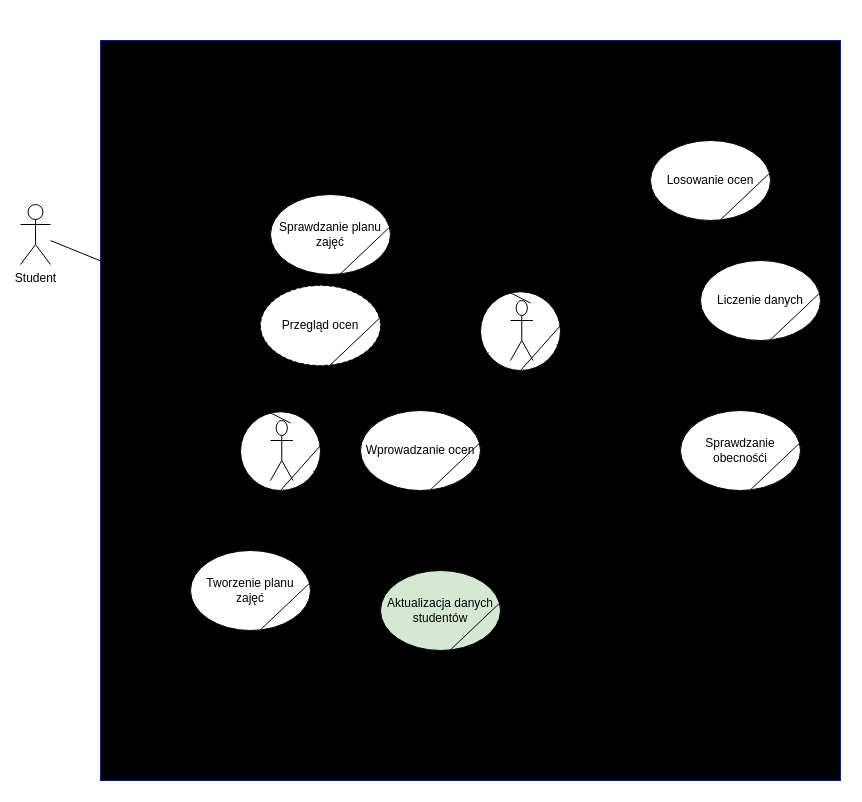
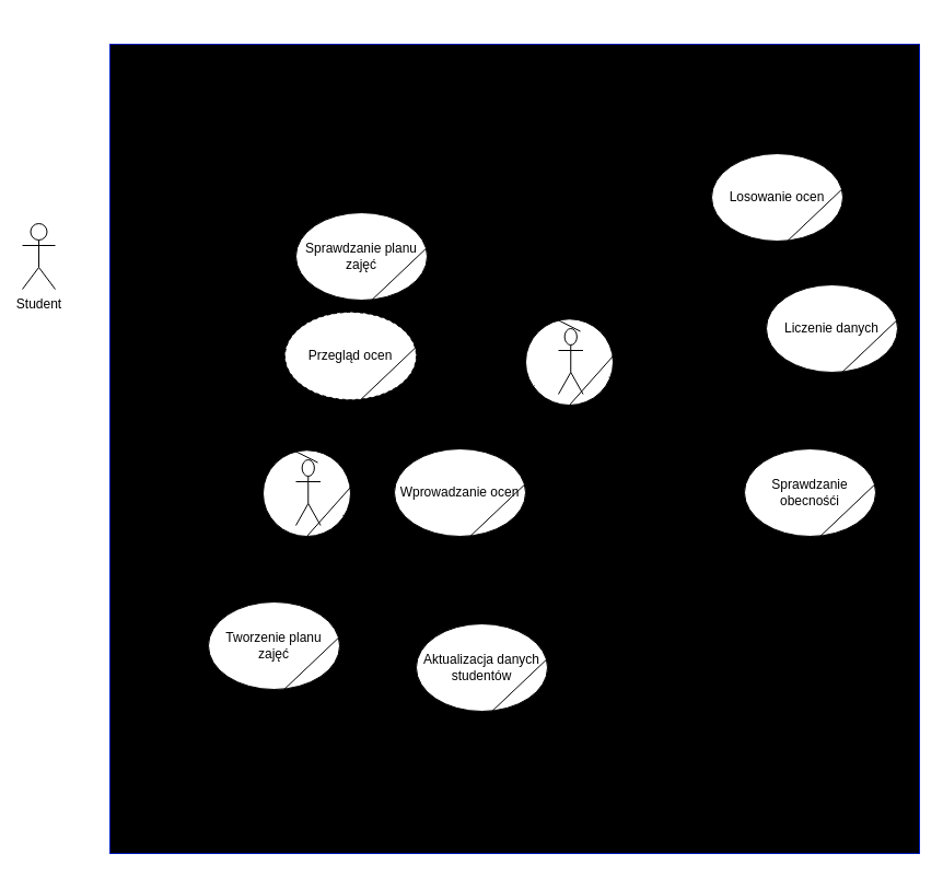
  <mxCell id="0" />
  <mxCell id="1" parent="0" />
  <mxCell id="2" value="" style="whiteSpace=wrap;html=1;aspect=fixed;fillColor=light-dark(#b2c7f0, #6db2ff);fontColor=#ffffff;strokeColor=#001DBC;gradientColor=light-dark(#e1d5d5, #ededed);" vertex="1" parent="1"><mxGeometry x="100" y="40" width="740" height="740" as="geometry" /></mxCell>
  <mxCell id="3" value="" style="group" vertex="1" connectable="0" parent="1"><mxGeometry x="700" y="260" width="120" height="80" as="geometry" /></mxCell>
  <mxCell id="4" value="Liczenie danych" style="ellipse;whiteSpace=wrap;html=1;" vertex="1" parent="3"><mxGeometry width="120" height="80" as="geometry" /></mxCell>
  <mxCell id="5" value="" style="endArrow=none;html=1;rounded=0;endFill=0;entryX=0.994;entryY=0.406;entryDx=0;entryDy=0;entryPerimeter=0;exitX=0.579;exitY=0.997;exitDx=0;exitDy=0;exitPerimeter=0;" edge="1" parent="3" source="4" target="4"><mxGeometry width="50" height="50" relative="1" as="geometry"><mxPoint x="70" y="80" as="sourcePoint" /><mxPoint x="120" y="30" as="targetPoint" /></mxGeometry></mxCell>
  <mxCell id="6" value="" style="group" vertex="1" connectable="0" parent="1"><mxGeometry x="270" y="194" width="120" height="80" as="geometry" /></mxCell>
  <mxCell id="7" value="Sprawdzanie planu zajęć" style="ellipse;whiteSpace=wrap;html=1;" vertex="1" parent="6"><mxGeometry width="120" height="80" as="geometry" /></mxCell>
  <mxCell id="8" value="" style="endArrow=none;html=1;rounded=0;endFill=0;entryX=0.994;entryY=0.406;entryDx=0;entryDy=0;entryPerimeter=0;exitX=0.579;exitY=0.997;exitDx=0;exitDy=0;exitPerimeter=0;" edge="1" parent="6" source="7" target="7"><mxGeometry width="50" height="50" relative="1" as="geometry"><mxPoint x="70" y="80" as="sourcePoint" /><mxPoint x="120" y="30" as="targetPoint" /></mxGeometry></mxCell>
  <mxCell id="9" value="" style="group" vertex="1" connectable="0" parent="1"><mxGeometry x="260" y="285" width="120" height="80" as="geometry" /></mxCell>
  <mxCell id="10" value="Przegląd ocen" style="ellipse;whiteSpace=wrap;html=1;dashed=1;" vertex="1" parent="9"><mxGeometry width="120" height="80" as="geometry" /></mxCell>
  <mxCell id="11" value="" style="endArrow=none;html=1;rounded=0;endFill=0;entryX=0.994;entryY=0.406;entryDx=0;entryDy=0;entryPerimeter=0;exitX=0.579;exitY=0.997;exitDx=0;exitDy=0;exitPerimeter=0;" edge="1" parent="9" source="10" target="10"><mxGeometry width="50" height="50" relative="1" as="geometry"><mxPoint x="70" y="80" as="sourcePoint" /><mxPoint x="120" y="30" as="targetPoint" /></mxGeometry></mxCell>
  <mxCell id="12" value="" style="group" vertex="1" connectable="0" parent="1"><mxGeometry x="160" y="540" width="240" height="110" as="geometry" /></mxCell>
  <mxCell id="13" value="Tworzenie planu zajęć" style="ellipse;whiteSpace=wrap;html=1;" vertex="1" parent="12"><mxGeometry x="30" y="10" width="120" height="80" as="geometry" /></mxCell>
  <mxCell id="14" value="" style="endArrow=none;html=1;rounded=0;endFill=0;entryX=0.994;entryY=0.406;entryDx=0;entryDy=0;entryPerimeter=0;exitX=0.579;exitY=0.997;exitDx=0;exitDy=0;exitPerimeter=0;" edge="1" parent="12" source="13" target="13"><mxGeometry width="50" height="50" relative="1" as="geometry"><mxPoint x="70" y="80" as="sourcePoint" /><mxPoint x="120" y="30" as="targetPoint" /></mxGeometry></mxCell>
  <mxCell id="15" value="" style="group" vertex="1" connectable="0" parent="1"><mxGeometry x="680" y="410" width="120" height="80" as="geometry" /></mxCell>
  <mxCell id="16" value="Sprawdzanie obecnośći" style="ellipse;whiteSpace=wrap;html=1;" vertex="1" parent="15"><mxGeometry width="120" height="80" as="geometry" /></mxCell>
  <mxCell id="17" value="" style="endArrow=none;html=1;rounded=0;endFill=0;entryX=0.994;entryY=0.406;entryDx=0;entryDy=0;entryPerimeter=0;exitX=0.579;exitY=0.997;exitDx=0;exitDy=0;exitPerimeter=0;" edge="1" parent="15" source="16" target="16"><mxGeometry width="50" height="50" relative="1" as="geometry"><mxPoint x="70" y="80" as="sourcePoint" /><mxPoint x="120" y="30" as="targetPoint" /></mxGeometry></mxCell>
  <mxCell id="18" value="" style="group" vertex="1" connectable="0" parent="1"><mxGeometry x="650" y="140" width="120" height="80" as="geometry" /></mxCell>
  <mxCell id="19" value="Losowanie ocen" style="ellipse;whiteSpace=wrap;html=1;" vertex="1" parent="18"><mxGeometry width="120" height="80" as="geometry" /></mxCell>
  <mxCell id="20" value="" style="endArrow=none;html=1;rounded=0;endFill=0;entryX=0.994;entryY=0.406;entryDx=0;entryDy=0;entryPerimeter=0;exitX=0.579;exitY=0.997;exitDx=0;exitDy=0;exitPerimeter=0;" edge="1" parent="18" source="19" target="19"><mxGeometry width="50" height="50" relative="1" as="geometry"><mxPoint x="70" y="80" as="sourcePoint" /><mxPoint x="120" y="30" as="targetPoint" /></mxGeometry></mxCell>
  <mxCell id="21" value="" style="group" vertex="1" connectable="0" parent="1"><mxGeometry x="360" y="410" width="120" height="80" as="geometry" /></mxCell>
  <mxCell id="22" value="Wprowadzanie ocen" style="ellipse;whiteSpace=wrap;html=1;" vertex="1" parent="21"><mxGeometry width="120" height="80" as="geometry" /></mxCell>
  <mxCell id="23" value="" style="endArrow=none;html=1;rounded=0;endFill=0;entryX=0.994;entryY=0.406;entryDx=0;entryDy=0;entryPerimeter=0;exitX=0.579;exitY=0.997;exitDx=0;exitDy=0;exitPerimeter=0;" edge="1" parent="21" source="22" target="22"><mxGeometry width="50" height="50" relative="1" as="geometry"><mxPoint x="70" y="80" as="sourcePoint" /><mxPoint x="120" y="30" as="targetPoint" /></mxGeometry></mxCell>
  <mxCell id="24" value="" style="group" vertex="1" connectable="0" parent="1"><mxGeometry x="240" y="400" width="80" height="90" as="geometry" /></mxCell>
  <mxCell id="25" value="&lt;div&gt;&lt;br&gt;&lt;/div&gt;&lt;div&gt;&lt;br&gt;&lt;/div&gt;&lt;div&gt;&lt;br&gt;&lt;/div&gt;&lt;div&gt;&lt;br&gt;&lt;/div&gt;&lt;div&gt;&lt;br&gt;&lt;/div&gt;&lt;div&gt;&lt;br&gt;&lt;/div&gt;&lt;div&gt;&lt;br&gt;&lt;/div&gt;&lt;div&gt;Dziekanat&lt;/div&gt;" style="ellipse;shape=umlControl;whiteSpace=wrap;html=1;" vertex="1" parent="24"><mxGeometry width="80" height="90" as="geometry" /></mxCell>
  <mxCell id="26" value="" style="shape=umlActor;verticalLabelPosition=bottom;verticalAlign=top;html=1;" vertex="1" parent="24"><mxGeometry x="30" y="20" width="22.5" height="60" as="geometry" /></mxCell>
  <mxCell id="27" value="" style="endArrow=none;html=1;rounded=0;endFill=0;entryX=1.001;entryY=0.441;entryDx=0;entryDy=0;entryPerimeter=0;exitX=0.5;exitY=1;exitDx=0;exitDy=0;" edge="1" parent="24"><mxGeometry width="50" height="50" relative="1" as="geometry"><mxPoint x="40" y="90" as="sourcePoint" /><mxPoint x="80" y="45" as="targetPoint" /><Array as="points" /></mxGeometry></mxCell>
  <mxCell id="28" value="" style="group" vertex="1" connectable="0" parent="1"><mxGeometry x="480" y="280" width="80" height="90" as="geometry" /></mxCell>
  <mxCell id="29" value="&lt;div&gt;&lt;br&gt;&lt;/div&gt;&lt;div&gt;&lt;br&gt;&lt;/div&gt;&lt;div&gt;&lt;br&gt;&lt;/div&gt;&lt;div&gt;&lt;br&gt;&lt;/div&gt;&lt;div&gt;&lt;br&gt;&lt;/div&gt;&lt;div&gt;&lt;br&gt;&lt;/div&gt;&lt;div&gt;&lt;br&gt;&lt;/div&gt;&lt;div&gt;Wykładowca&lt;/div&gt;" style="ellipse;shape=umlControl;whiteSpace=wrap;html=1;" vertex="1" parent="28"><mxGeometry width="80" height="90" as="geometry" /></mxCell>
  <mxCell id="30" value="" style="shape=umlActor;verticalLabelPosition=bottom;verticalAlign=top;html=1;" vertex="1" parent="28"><mxGeometry x="30" y="20" width="22.5" height="60" as="geometry" /></mxCell>
  <mxCell id="31" value="" style="endArrow=none;html=1;rounded=0;endFill=0;entryX=1.001;entryY=0.441;entryDx=0;entryDy=0;entryPerimeter=0;exitX=0.5;exitY=1;exitDx=0;exitDy=0;" edge="1" parent="28"><mxGeometry width="50" height="50" relative="1" as="geometry"><mxPoint x="40" y="90" as="sourcePoint" /><mxPoint x="80" y="45" as="targetPoint" /><Array as="points" /></mxGeometry></mxCell>
  <mxCell id="32" value="&lt;font style=&quot;font-size: 17px;&quot;&gt;Uczelnia - obsługa studentów&lt;/font&gt;" style="text;html=1;whiteSpace=wrap;strokeColor=none;fillColor=none;align=center;verticalAlign=middle;rounded=0;" vertex="1" parent="1"><mxGeometry x="347" y="20" width="320" height="140" as="geometry" /></mxCell>
  <mxCell id="33" style="rounded=0;orthogonalLoop=1;jettySize=auto;html=1;entryX=0.5;entryY=0;entryDx=0;entryDy=0;dashed=1;dashPattern=8 8;endArrow=open;endFill=0;" edge="1" parent="1" source="29" target="22"><mxGeometry relative="1" as="geometry" /></mxCell>
  <mxCell id="34" style="rounded=0;orthogonalLoop=1;jettySize=auto;html=1;entryX=0.057;entryY=0.275;entryDx=0;entryDy=0;entryPerimeter=0;dashed=1;dashPattern=8 8;endArrow=open;endFill=0;" edge="1" parent="1" source="25" target="22"><mxGeometry relative="1" as="geometry" /></mxCell>
  <mxCell id="35" style="rounded=0;orthogonalLoop=1;jettySize=auto;html=1;entryX=1;entryY=0.5;entryDx=0;entryDy=0;dashed=1;dashPattern=8 8;endArrow=open;endFill=0;" edge="1" parent="1" source="29" target="10"><mxGeometry relative="1" as="geometry" /></mxCell>
  <mxCell id="36" style="rounded=0;orthogonalLoop=1;jettySize=auto;html=1;entryX=0.5;entryY=0;entryDx=0;entryDy=0;dashed=1;dashPattern=8 8;endArrow=open;endFill=0;" edge="1" parent="1" source="25" target="13"><mxGeometry relative="1" as="geometry" /></mxCell>
  <mxCell id="37" style="rounded=0;orthogonalLoop=1;jettySize=auto;html=1;entryX=0;entryY=1;entryDx=0;entryDy=0;dashed=1;dashPattern=8 8;endArrow=open;endFill=0;" edge="1" parent="1" source="29" target="19"><mxGeometry relative="1" as="geometry" /></mxCell>
  <mxCell id="38" style="rounded=0;orthogonalLoop=1;jettySize=auto;html=1;entryX=0;entryY=0;entryDx=0;entryDy=0;dashed=1;dashPattern=8 8;endArrow=open;endFill=0;" edge="1" parent="1" source="29" target="4"><mxGeometry relative="1" as="geometry" /></mxCell>
  <mxCell id="39" style="rounded=0;orthogonalLoop=1;jettySize=auto;html=1;entryX=0;entryY=0;entryDx=0;entryDy=0;dashed=1;dashPattern=8 8;endArrow=open;endFill=0;" edge="1" parent="1" source="29" target="16"><mxGeometry relative="1" as="geometry" /></mxCell>
  <mxCell id="40" style="rounded=0;orthogonalLoop=1;jettySize=auto;html=1;entryX=0.5;entryY=0;entryDx=0;entryDy=0;dashed=1;dashPattern=8 8;endArrow=open;endFill=0;" edge="1" parent="1" source="25" target="42"><mxGeometry relative="1" as="geometry" /></mxCell>
  <mxCell id="41" value="" style="group" vertex="1" connectable="0" parent="1"><mxGeometry x="380" y="570" width="120" height="80" as="geometry" /></mxCell>
- <mxCell id="42" value="Aktualizacja danych studentów" style="ellipse;whiteSpace=wrap;html=1;fillColor=#d5e8d4;" vertex="1" parent="41"><mxGeometry width="120" height="80" as="geometry" /></mxCell>
+ <mxCell id="42" value="Aktualizacja danych studentów" style="ellipse;whiteSpace=wrap;html=1;" vertex="1" parent="41"><mxGeometry width="120" height="80" as="geometry" /></mxCell>
  <mxCell id="43" value="" style="endArrow=none;html=1;rounded=0;endFill=0;entryX=0.994;entryY=0.406;entryDx=0;entryDy=0;entryPerimeter=0;exitX=0.579;exitY=0.997;exitDx=0;exitDy=0;exitPerimeter=0;" edge="1" parent="41" source="42" target="42"><mxGeometry width="50" height="50" relative="1" as="geometry"><mxPoint x="70" y="80" as="sourcePoint" /><mxPoint x="120" y="30" as="targetPoint" /></mxGeometry></mxCell>
- <mxCell id="44" style="rounded=0;orthogonalLoop=1;jettySize=auto;html=1;entryX=0;entryY=0.5;entryDx=0;entryDy=0;endArrow=none;endFill=0;" edge="1" parent="1" source="45" target="10"><mxGeometry relative="1" as="geometry" /></mxCell>
  <mxCell id="45" value="Student" style="shape=umlActor;verticalLabelPosition=bottom;verticalAlign=top;html=1;" vertex="1" parent="1"><mxGeometry x="20" y="204" width="30" height="60" as="geometry" /></mxCell>
